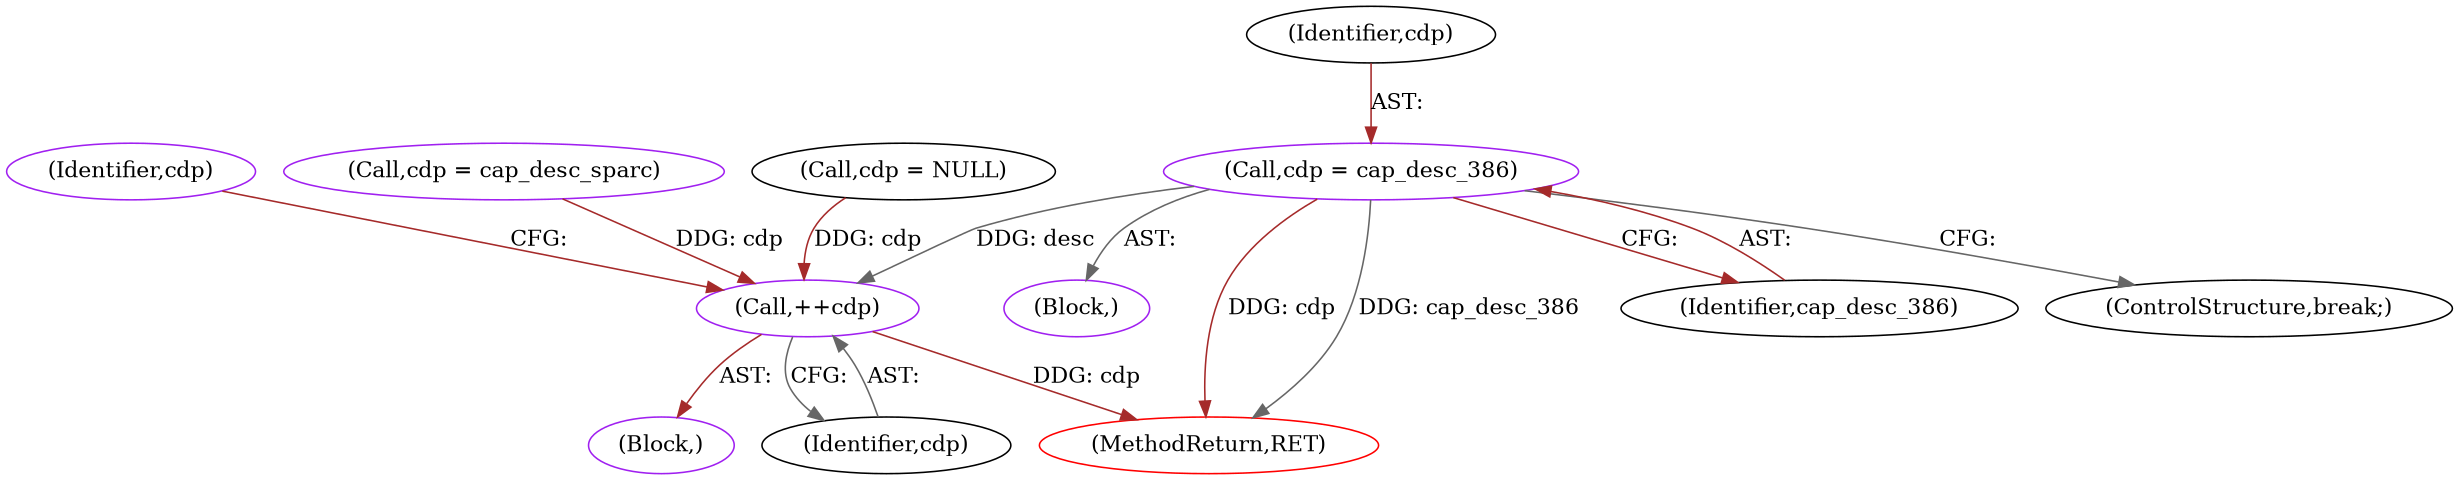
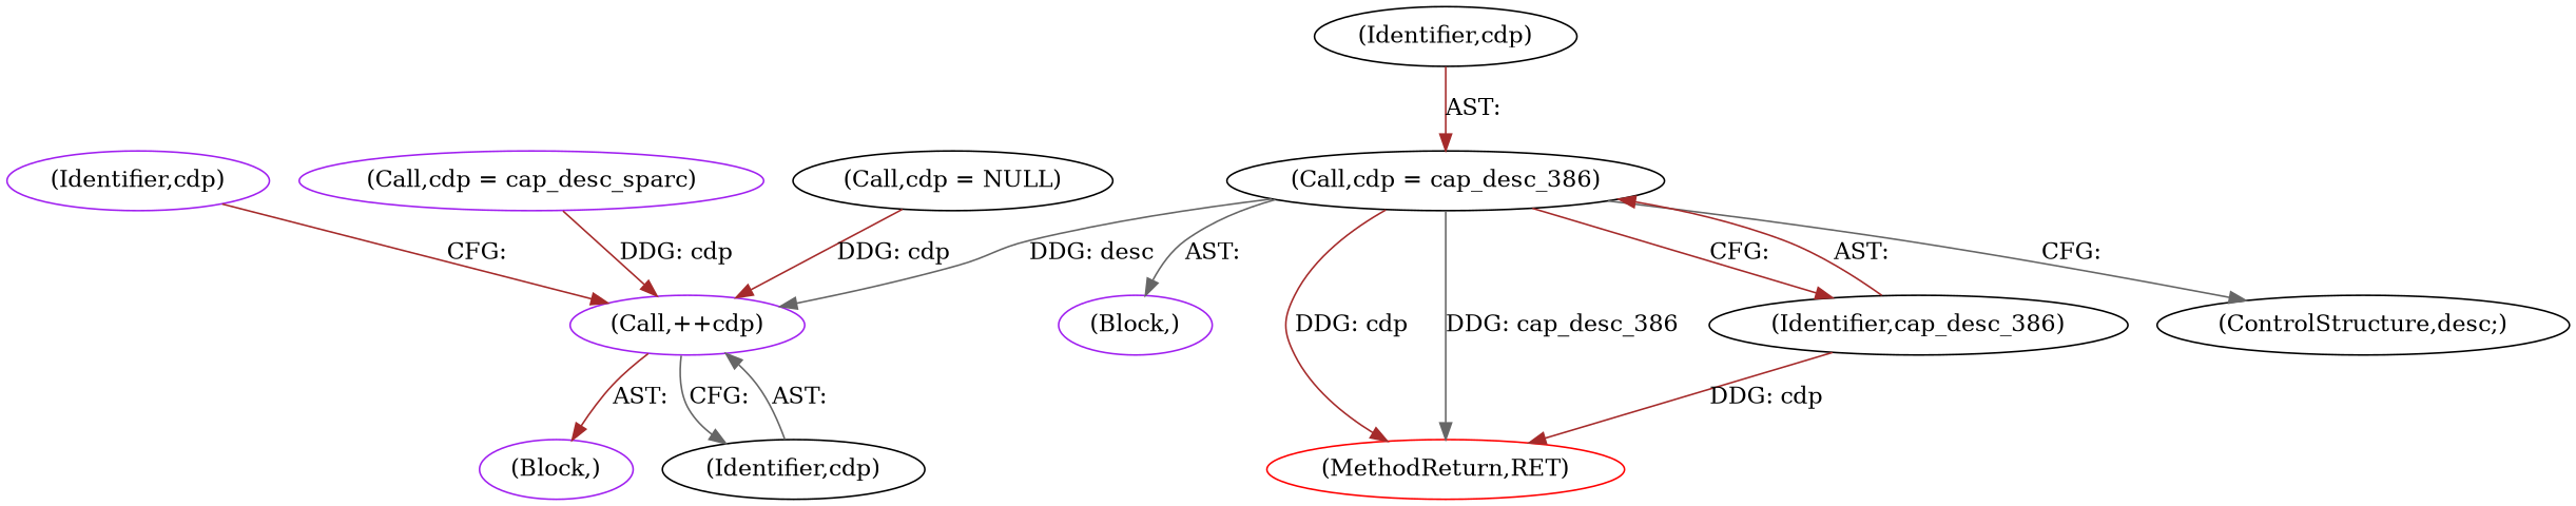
  digraph {
    node [color=black]
    edge [color=brown]
-   n1 [color=purple label="(Call,cdp = cap_desc_386)"]
+   n1 [label="(Call,cdp = cap_desc_386)"]
    n2 [color=purple label="(Call,++cdp)"]
    n3 [color=purple label="(Block,)"]
    n4 [color=red label="(MethodReturn,RET)"]
    n5 [label="(Identifier,cap_desc_386)"]
-   n6 [label="(ControlStructure,break;)"]
+   n6 [label="(ControlStructure,desc;)"]
    n7 [color=purple label="(Block,)"]
    n8 [label="(Identifier,cdp)"]
    n9 [label="(Identifier,cdp)"]
    n10 [color=purple label="(Identifier,cdp)"]
    n11 [color=purple label="(Call,cdp = cap_desc_sparc)"]
    n12 [label="(Call,cdp = NULL)"]
    n1 -> n2 [color=gray40 label="DDG: desc"]
    n1 -> n3 [color=gray40 label="AST: "]
    n1 -> n4 [label="DDG: cdp"]
    n1 -> n4 [color=gray40 label="DDG: cap_desc_386"]
    n1 -> n5 [label="CFG: "]
    n1 -> n6 [color=gray40 label="CFG: "]
-   n2 -> n4 [label="DDG: cdp"]
+   n5 -> n4 [label="DDG: cdp"]
    n2 -> n7 [label="AST: "]
    n2 -> n8 [color=gray40 label="CFG: "]
    n5 -> n1 [label="AST: "]
    n8 -> n2 [color=gray40 label="AST: "]
    n9 -> n1 [label="AST: "]
    n10 -> n2 [label="CFG: "]
    n11 -> n2 [label="DDG: cdp"]
    n12 -> n2 [label="DDG: cdp"]
  }
